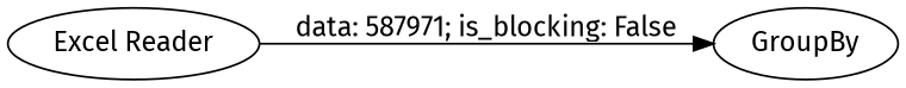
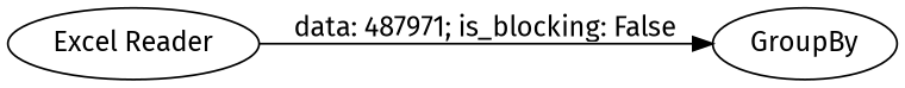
  digraph {
    rankdir=LR
    fontname="Fira Sans"
    node [fontname="Fira Sans"]
    n1 [label=GroupBy]
    n2 [label="Excel Reader"]
-   n2 -> n1 [label="data: 587971; is_blocking: False" fontname="Fira Sans"]
+   n2 -> n1 [label="data: 487971; is_blocking: False" fontname="Fira Sans"]
  }
